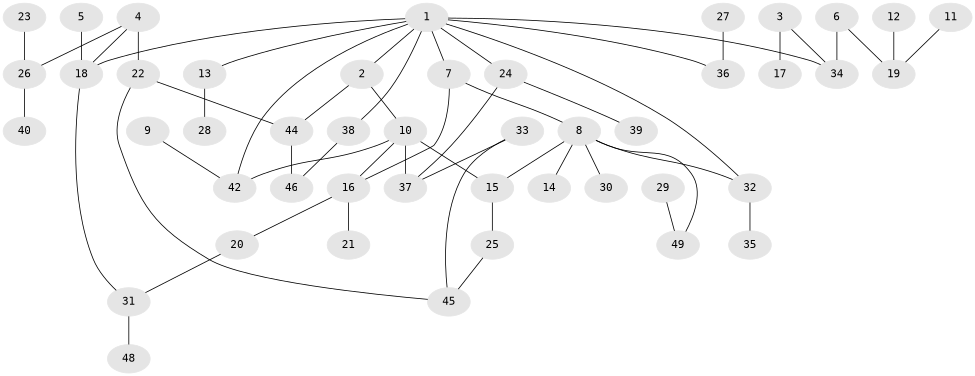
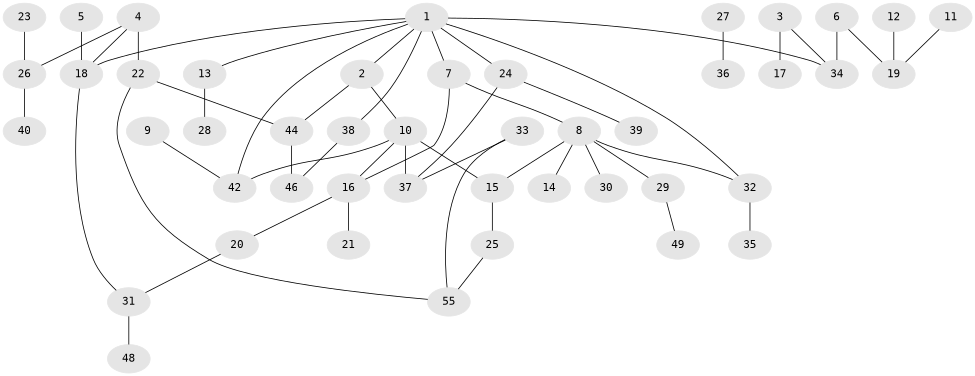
  graph {
    fontname="DejaVu Sans Mono"
    node [color=gray90 fontname="DejaVu Sans Mono" style=filled]
    edge [fontname="DejaVu Sans Mono" weight=1.0]
    1
    2
    7
    13
    18
    24
    32
    34
    36
    38
    42
    10
    44
    8
    16
    28
    31
    37
    39
    35
    46
    15
    3
    17
    4
    22
    26
-   45
+   45 [label=55]
    40
    5
    6
    19
    30
    14
    29
    20
    21
    25
    n39 [label=49]
    9
    11
    12
    n43 [label=48]
    23
    27
    33
    1 -- 2
    1 -- 7
    1 -- 13
    1 -- 18
    1 -- 24
    1 -- 32
    1 -- 34
-   1 -- 36
    1 -- 38
    1 -- 42
    2 -- 10
    2 -- 44
    7 -- 8
    7 -- 16
    13 -- 28
    18 -- 31
    24 -- 37
    24 -- 39
    32 -- 35
    38 -- 46
    10 -- 42
    10 -- 16
    10 -- 37
    10 -- 15
    44 -- 46
    8 -- 32
    8 -- 15
    8 -- 30
    8 -- 14
-   8 -- n39
+   8 -- 29
    16 -- 20
    16 -- 21
    31 -- n43
    15 -- 25
    3 -- 34
    3 -- 17
    4 -- 18
    4 -- 22
    4 -- 26
    22 -- 44
    22 -- 45
    26 -- 40
    5 -- 18
    6 -- 34
    6 -- 19
    29 -- n39
    20 -- 31
    25 -- 45
    9 -- 42
    11 -- 19
    12 -- 19
    23 -- 26
    27 -- 36
    33 -- 37
    33 -- 45
  }
